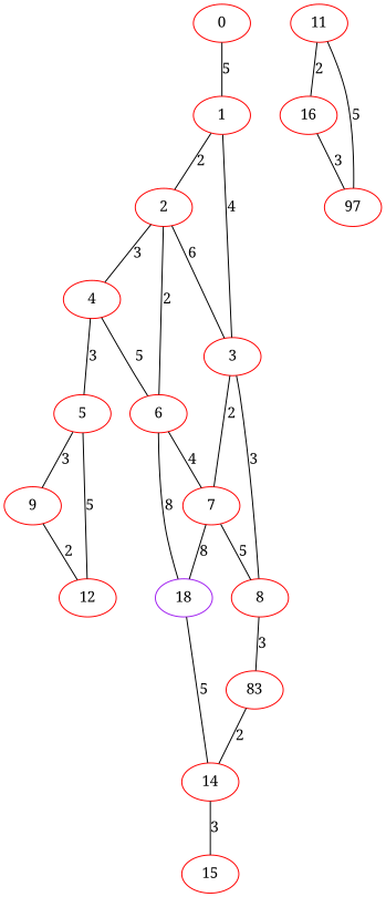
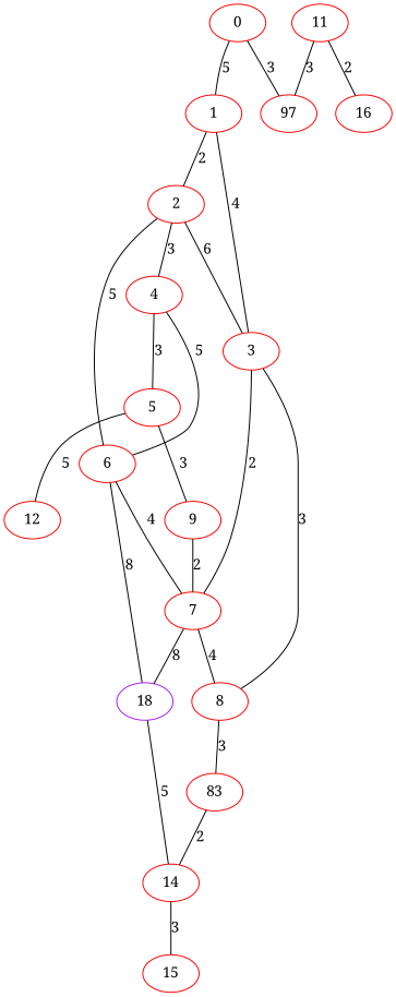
  graph {
    fontname="Noto Serif"
    node [color=red fontname="Noto Serif" weight=1]
    edge [fontname="Noto Serif"]
    0
    1
    2
    3
    4
    6
    7
    8
    5
    18 [color=purple weight=4]
    n11 [label=83]
    9
    12
    14
    15
    11
    16
    n18 [label=97]
    0 -- 1 [label=5]
    1 -- 2 [label=2]
    1 -- 3 [label=4]
    2 -- 3 [label=6]
    2 -- 4 [label=3]
-   2 -- 6 [label=2]
+   2 -- 6 [label=5]
    3 -- 7 [label=2]
    3 -- 8 [label=3]
    4 -- 6 [label=5]
    4 -- 5 [label=3]
    6 -- 7 [label=4]
    6 -- 18 [label=8]
-   7 -- 8 [label=5]
+   7 -- 8 [label=4]
    7 -- 18 [label=8]
    8 -- n11 [label=3]
    5 -- 9 [label=3]
    5 -- 12 [label=5]
    18 -- 14 [label=5]
    n11 -- 14 [label=2]
-   9 -- 12 [label=2]
+   9 -- 7 [label=2]
    14 -- 15 [label=3]
    11 -- 16 [label=2]
-   11 -- n18 [label=5]
-   16 -- n18 [label=3]
+   11 -- n18 [label=3]
+   0 -- n18 [label=3]
  }
